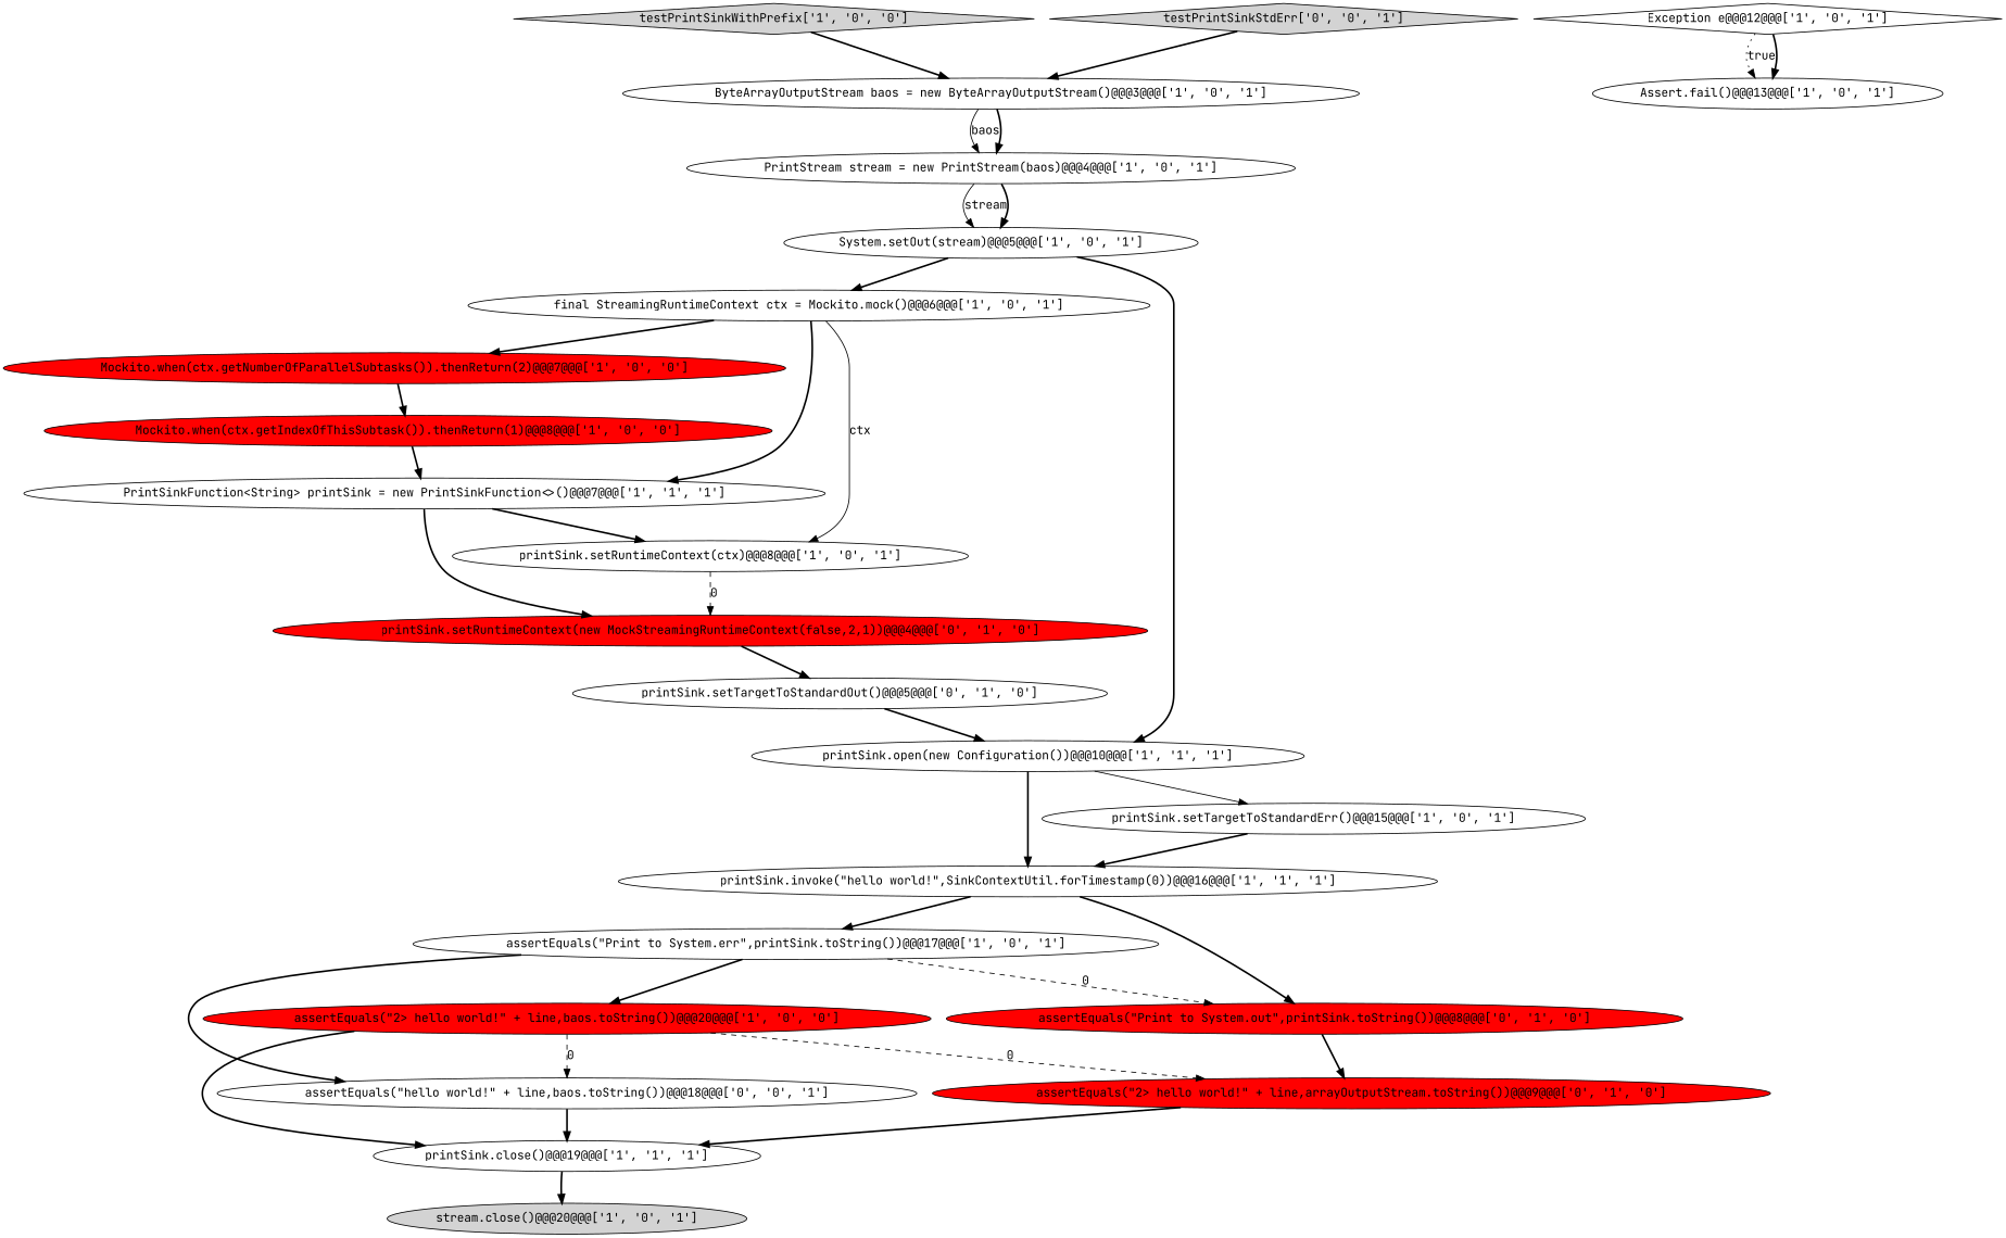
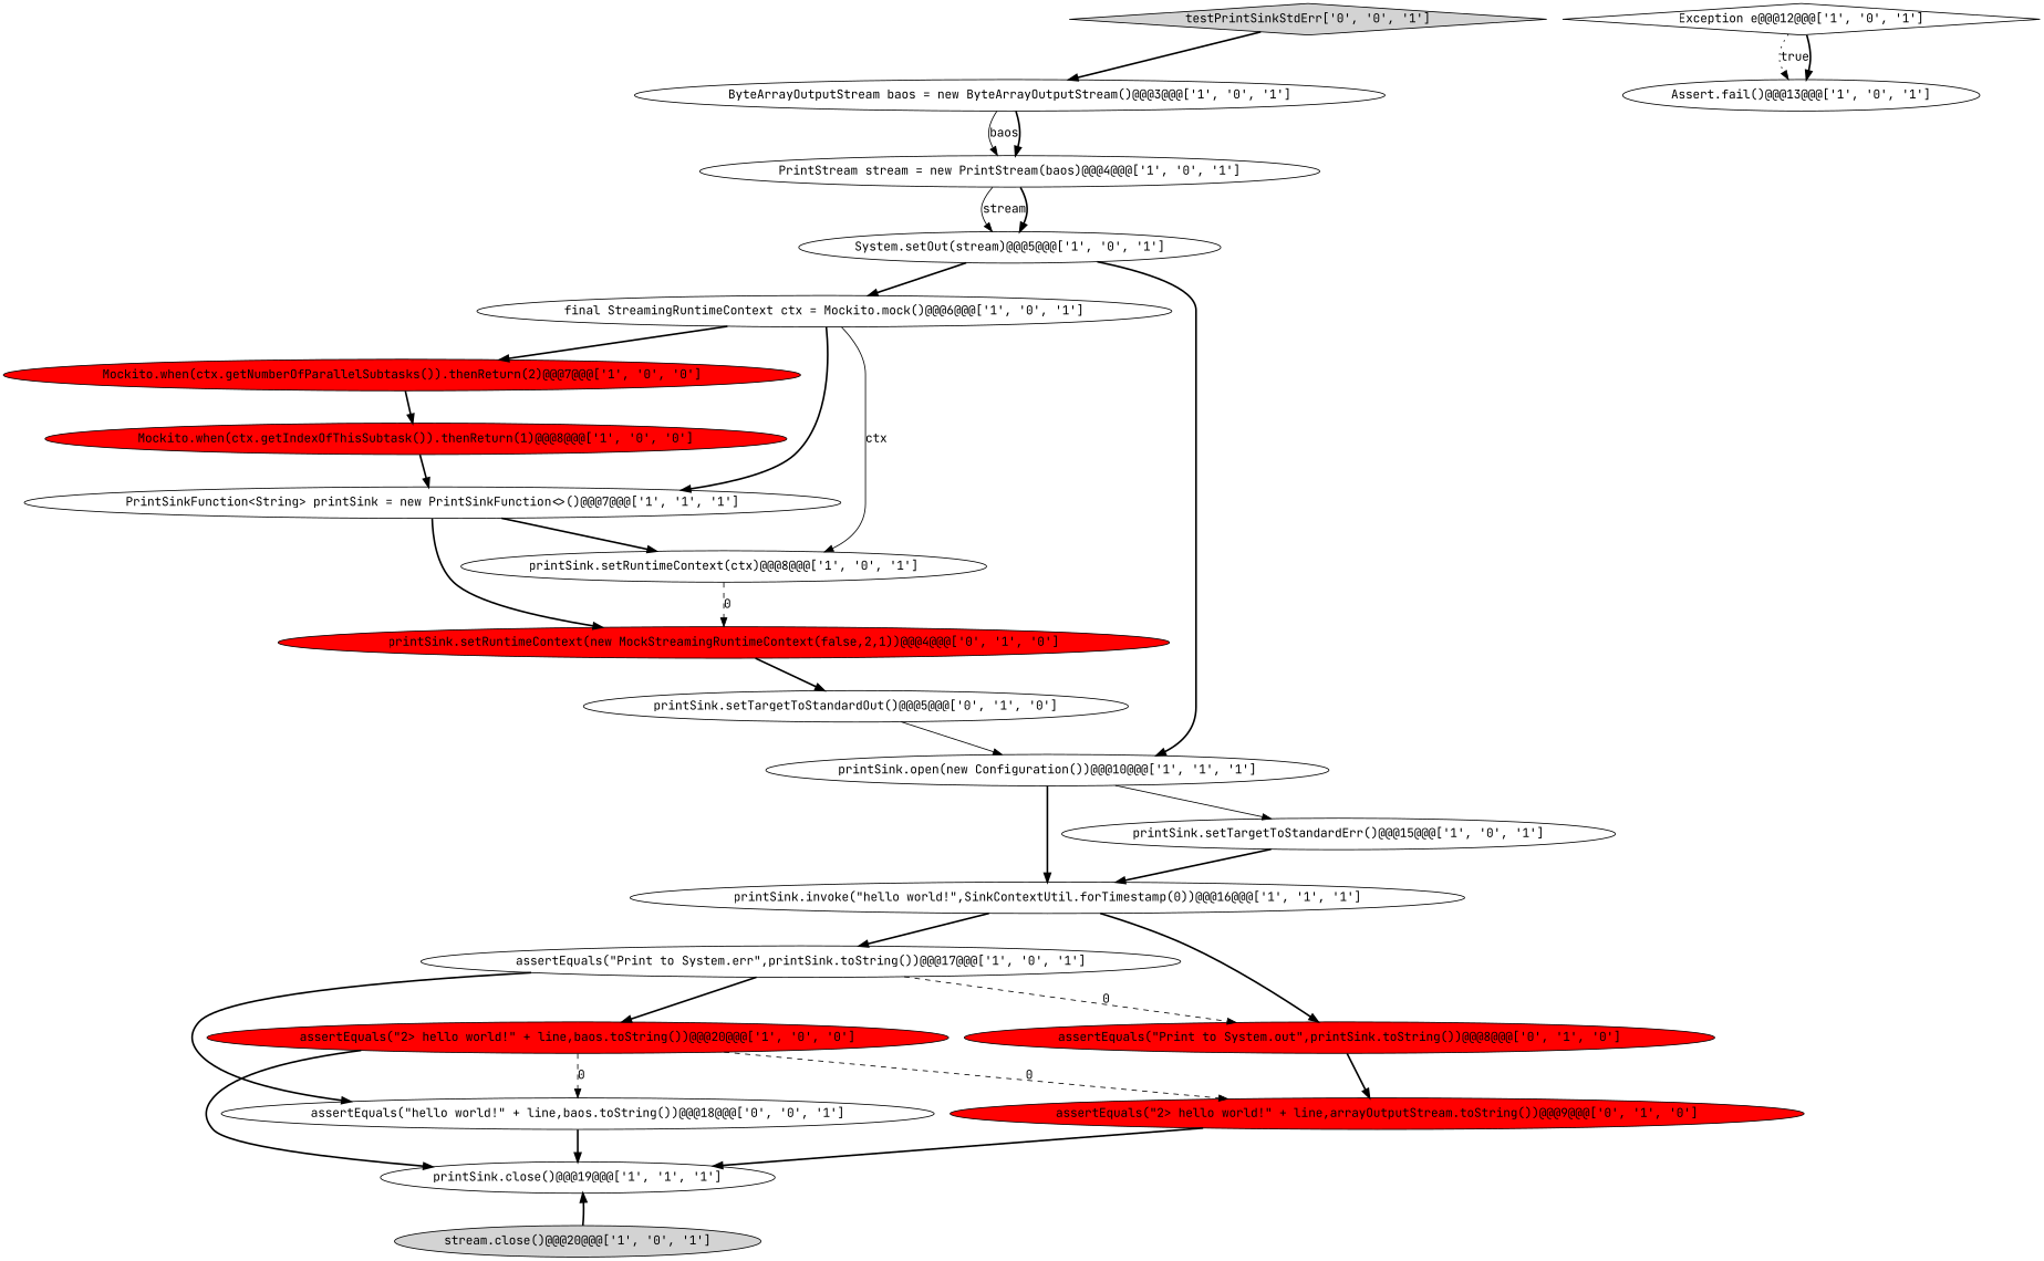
  digraph {
    fontname="JetBrains Mono"
    node [fillcolor=white fontname="JetBrains Mono" shape=ellipse style=filled]
    edge [fontname="JetBrains Mono" style=bold]
    n1 [label="printSink.setRuntimeContext(ctx)@@@8@@@['1', '0', '1']"]
    n2 [fillcolor=red label="printSink.setRuntimeContext(new MockStreamingRuntimeContext(false,2,1))@@@4@@@['0', '1', '0']"]
    n3 [label="printSink.setTargetToStandardOut()@@@5@@@['0', '1', '0']"]
    n4 [label="printSink.open(new Configuration())@@@10@@@['1', '1', '1']"]
    n5 [label="printSink.invoke(\"hello world!\",SinkContextUtil.forTimestamp(0))@@@16@@@['1', '1', '1']"]
    n6 [label="printSink.setTargetToStandardErr()@@@15@@@['1', '0', '1']"]
    n7 [fillcolor=red label="Mockito.when(ctx.getIndexOfThisSubtask()).thenReturn(1)@@@8@@@['1', '0', '0']"]
    n8 [label="PrintSinkFunction<String> printSink = new PrintSinkFunction<>()@@@7@@@['1', '1', '1']"]
    n9 [fillcolor=red label="assertEquals(\"Print to System.out\",printSink.toString())@@@8@@@['0', '1', '0']"]
    n10 [fillcolor=red label="assertEquals(\"2> hello world!\" + line,arrayOutputStream.toString())@@@9@@@['0', '1', '0']"]
    n11 [label="printSink.close()@@@19@@@['1', '1', '1']"]
    n12 [label="assertEquals(\"Print to System.err\",printSink.toString())@@@17@@@['1', '0', '1']"]
    n13 [label="assertEquals(\"hello world!\" + line,baos.toString())@@@18@@@['0', '0', '1']"]
    n14 [fillcolor=red label="assertEquals(\"2> hello world!\" + line,baos.toString())@@@20@@@['1', '0', '0']"]
    n15 [label="final StreamingRuntimeContext ctx = Mockito.mock()@@@6@@@['1', '0', '1']"]
    n16 [fillcolor=red label="Mockito.when(ctx.getNumberOfParallelSubtasks()).thenReturn(2)@@@7@@@['1', '0', '0']"]
    n17 [fillcolor=lightgray label="stream.close()@@@20@@@['1', '0', '1']"]
    n18 [label="System.setOut(stream)@@@5@@@['1', '0', '1']"]
    n19 [label="Assert.fail()@@@13@@@['1', '0', '1']"]
    n20 [label="PrintStream stream = new PrintStream(baos)@@@4@@@['1', '0', '1']"]
    n21 [label="ByteArrayOutputStream baos = new ByteArrayOutputStream()@@@3@@@['1', '0', '1']"]
-   n22 [fillcolor=lightgray label="testPrintSinkWithPrefix['1', '0', '0']" shape=diamond]
    n23 [label="Exception e@@@12@@@['1', '0', '1']" shape=diamond]
    n24 [fillcolor=lightgray label="testPrintSinkStdErr['0', '0', '1']" shape=diamond]
    n1 -> n2 [label=0 style=dashed]
    n2 -> n3
-   n3 -> n4
+   n3 -> n4 [style=solid]
    n4 -> n5
    n4 -> n6 [style=solid]
    n5 -> n9
    n5 -> n12
    n6 -> n5
    n7 -> n8
    n8 -> n1
    n8 -> n2
    n9 -> n10
    n10 -> n11
-   n11 -> n17
+   n17 -> n11
    n12 -> n9 [label=0 style=dashed]
    n12 -> n13
    n12 -> n14
    n13 -> n11
    n14 -> n10 [label=0 style=dashed]
    n14 -> n11
    n14 -> n13 [label=0 style=dashed]
    n15 -> n1 [label=ctx style=solid]
    n15 -> n8
    n15 -> n16
    n16 -> n7
    n18 -> n4
    n18 -> n15
    n20 -> n18 [label=stream style=solid]
    n20 -> n18
    n21 -> n20 [label=baos style=solid]
    n21 -> n20
-   n22 -> n21
    n23 -> n19 [label=true style=dotted]
    n23 -> n19
    n24 -> n21
  }
